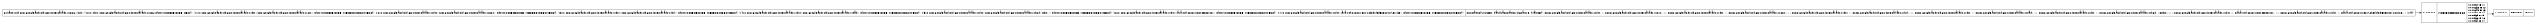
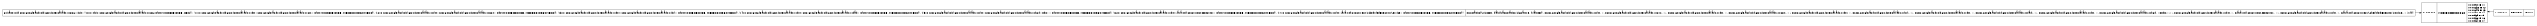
  digraph {
    rankdir=LR
    node [shape=record]
    n1 [label="{0\:\ 0x0000|MTH_ENTER_BLOCK\l|r0.zzfhu = r1\lr0.zzgbp = r2\lr0.zzgah = r3\lr0.zzerr = r4\lr0.zzfgf = r5\lr0.zzfgg = r6\lr0.zzfgv = r7\l}"]
    n2 [label="{1\:\ 0x0011|RETURN\l|return\l}"]
    n3 [label="{private void com.google.android.gms.internal.ads.zzcmy.\<init\>((r0v0 'this' com.google.android.gms.internal.ads.zzcmy A[IMMUTABLE_TYPE, THIS]), (r1v0 com.google.android.gms.internal.ads.zzdtt\<com.google.android.gms.internal.ads.zzczs\> A[IMMUTABLE_TYPE, METHOD_ARGUMENT]), (r2v0 com.google.android.gms.internal.ads.zzdtt\<com.google.android.gms.internal.ads.zzcmt\> A[IMMUTABLE_TYPE, METHOD_ARGUMENT]), (r3v0 com.google.android.gms.internal.ads.zzdtt\<com.google.android.gms.internal.ads.zzbrl\> A[IMMUTABLE_TYPE, METHOD_ARGUMENT]), (r4v0 com.google.android.gms.internal.ads.zzdtt\<com.google.android.gms.internal.ads.zzdad\> A[IMMUTABLE_TYPE, METHOD_ARGUMENT]), (r5v0 com.google.android.gms.internal.ads.zzdtt\<com.google.android.gms.internal.ads.zzbpd\<AdT\>\> A[IMMUTABLE_TYPE, METHOD_ARGUMENT]), (r6v0 com.google.android.gms.internal.ads.zzdtt\<java.util.concurrent.Executor\> A[IMMUTABLE_TYPE, METHOD_ARGUMENT]), (r7v0 com.google.android.gms.internal.ads.zzdtt\<java.util.concurrent.ScheduledExecutorService\> A[IMMUTABLE_TYPE, METHOD_ARGUMENT]))  | Annotation[SYSTEM, dalvik.annotation.Signature, \{value=[(, Lcom\/google\/android\/gms\/internal\/ads\/zzdtt, \<, Lcom\/google\/android\/gms\/internal\/ads\/zzczs;, \>;, Lcom\/google\/android\/gms\/internal\/ads\/zzdtt, \<, Lcom\/google\/android\/gms\/internal\/ads\/zzcmt;, \>;, Lcom\/google\/android\/gms\/internal\/ads\/zzdtt, \<, Lcom\/google\/android\/gms\/internal\/ads\/zzbrl;, \>;, Lcom\/google\/android\/gms\/internal\/ads\/zzdtt, \<, Lcom\/google\/android\/gms\/internal\/ads\/zzdad;, \>;, Lcom\/google\/android\/gms\/internal\/ads\/zzdtt, \<, Lcom\/google\/android\/gms\/internal\/ads\/zzbpd, \<TAdT;\>;\>;, Lcom\/google\/android\/gms\/internal\/ads\/zzdtt, \<, Ljava\/util\/concurrent\/Executor;, \>;, Lcom\/google\/android\/gms\/internal\/ads\/zzdtt, \<, Ljava\/util\/concurrent\/ScheduledExecutorService;, \>;)V]\}]\l}"]
-   n1 -> n2
+   n2 -> n1
    n3 -> n1
  }
